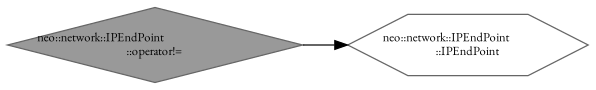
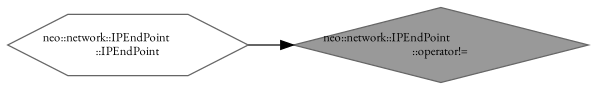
  digraph {
    rankdir=LR
    fontname="EB Garamond"
    node [fontname="EB Garamond" fontsize=10 style=filled]
    n1 [color=gray40 fillcolor=grey60 fontcolor=black height=0.2 label="neo::network::IPEndPoint\l::operator!=" shape=diamond width=0.4]
    n2 [color=grey40 fillcolor=white height=0.2 label="neo::network::IPEndPoint\l::IPEndPoint" shape=hexagon width=0.4]
-   n1 -> n2 [color=black fontname="EB Garamond" fontsize=10 labelfontname=Helvetica labelfontsize=10 style=solid]
+   n2 -> n1 [color=black fontname="EB Garamond" fontsize=10 labelfontname=Helvetica labelfontsize=10 style=solid]
  }
